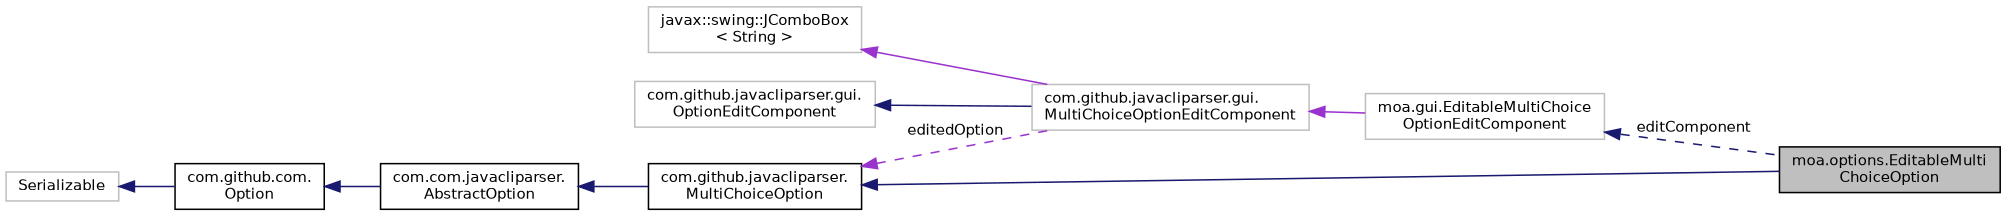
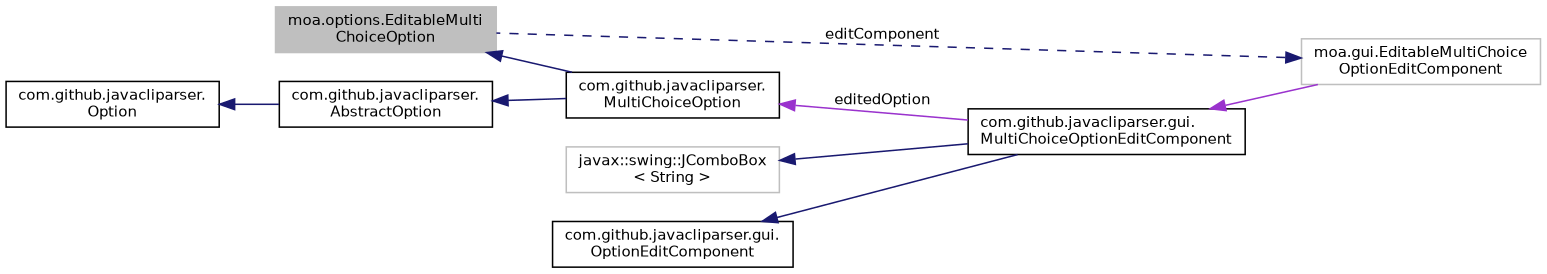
  digraph {
    rankdir=LR
    node [color=black fillcolor=white fontname=Helvetica fontsize=10 shape=record style=filled]
    edge [color=midnightblue dir=back fontname=Helvetica fontsize=10 labelfontname=Helvetica labelfontsize=10 style=solid]
-   n1 [fillcolor=grey75 fontcolor=black height=0.2 label="moa.options.EditableMulti\lChoiceOption" width=0.4]
+   n1 [color=grey75 fillcolor=grey75 fontcolor=black height=0.2 label="moa.options.EditableMulti\lChoiceOption" width=0.4]
    n2 [height=0.2 label="com.github.javacliparser.\lMultiChoiceOption" width=0.4]
-   n3 [color=grey75 height=0.2 label="com.github.javacliparser.gui.\lMultiChoiceOptionEditComponent" width=0.4]
+   n3 [height=0.2 label="com.github.javacliparser.gui.\lMultiChoiceOptionEditComponent" width=0.4]
    n4 [color=grey75 height=0.2 label="moa.gui.EditableMultiChoice\lOptionEditComponent" width=0.4]
-   n5 [height=0.2 label="com.com.javacliparser.\lAbstractOption" width=0.4]
-   n6 [height=0.2 label="com.github.com.\lOption" width=0.4]
-   n7 [color=grey75 height=0.2 label=Serializable width=0.4]
+   n5 [height=0.2 label="com.github.javacliparser.\lAbstractOption" width=0.4]
+   n6 [height=0.2 label="com.github.javacliparser.\lOption" width=0.4]
    n8 [color=grey75 height=0.2 label="javax::swing::JComboBox\l\< String \>" width=0.4]
-   n9 [color=grey75 height=0.2 label="com.github.javacliparser.gui.\lOptionEditComponent" width=0.4]
-   n2 -> n1
-   n2 -> n3 [color=darkorchid3 label=" editedOption" style=dashed]
+   n9 [height=0.2 label="com.github.javacliparser.gui.\lOptionEditComponent" width=0.4]
+   n1 -> n2
+   n2 -> n3 [color=darkorchid3 label=" editedOption"]
    n3 -> n4 [color=darkorchid3]
    n4 -> n1 [label=" editComponent" style=dashed]
    n5 -> n2
    n6 -> n5
-   n7 -> n6
-   n8 -> n3 [color=darkorchid3]
+   n8 -> n3
    n9 -> n3
  }
